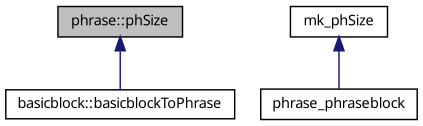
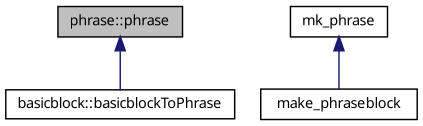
  digraph {
    fontname="Noto Sans"
    rankdir=TB
    node [color=black fillcolor=white fontname="Noto Sans" fontsize=10 shape=record style=filled]
    edge [color=midnightblue dir=back fontname="Noto Sans" fontsize=10 labelfontname=Helvetica labelfontsize=10 style=solid]
-   n1 [fillcolor=grey75 fontcolor=black height=0.2 label="phrase::phSize" width=0.4]
+   n1 [fillcolor=grey75 fontcolor=black height=0.2 label="phrase::phrase" width=0.4]
    n2 [height=0.2 label="basicblock::basicblockToPhrase" width=0.4]
-   n3 [height=0.2 label=mk_phSize width=0.4]
-   n4 [height=0.2 label=phrase_phraseblock width=0.4]
+   n3 [height=0.2 label=mk_phrase width=0.4]
+   n4 [height=0.2 label=make_phraseblock width=0.4]
    n1 -> n2
    n3 -> n4
  }
